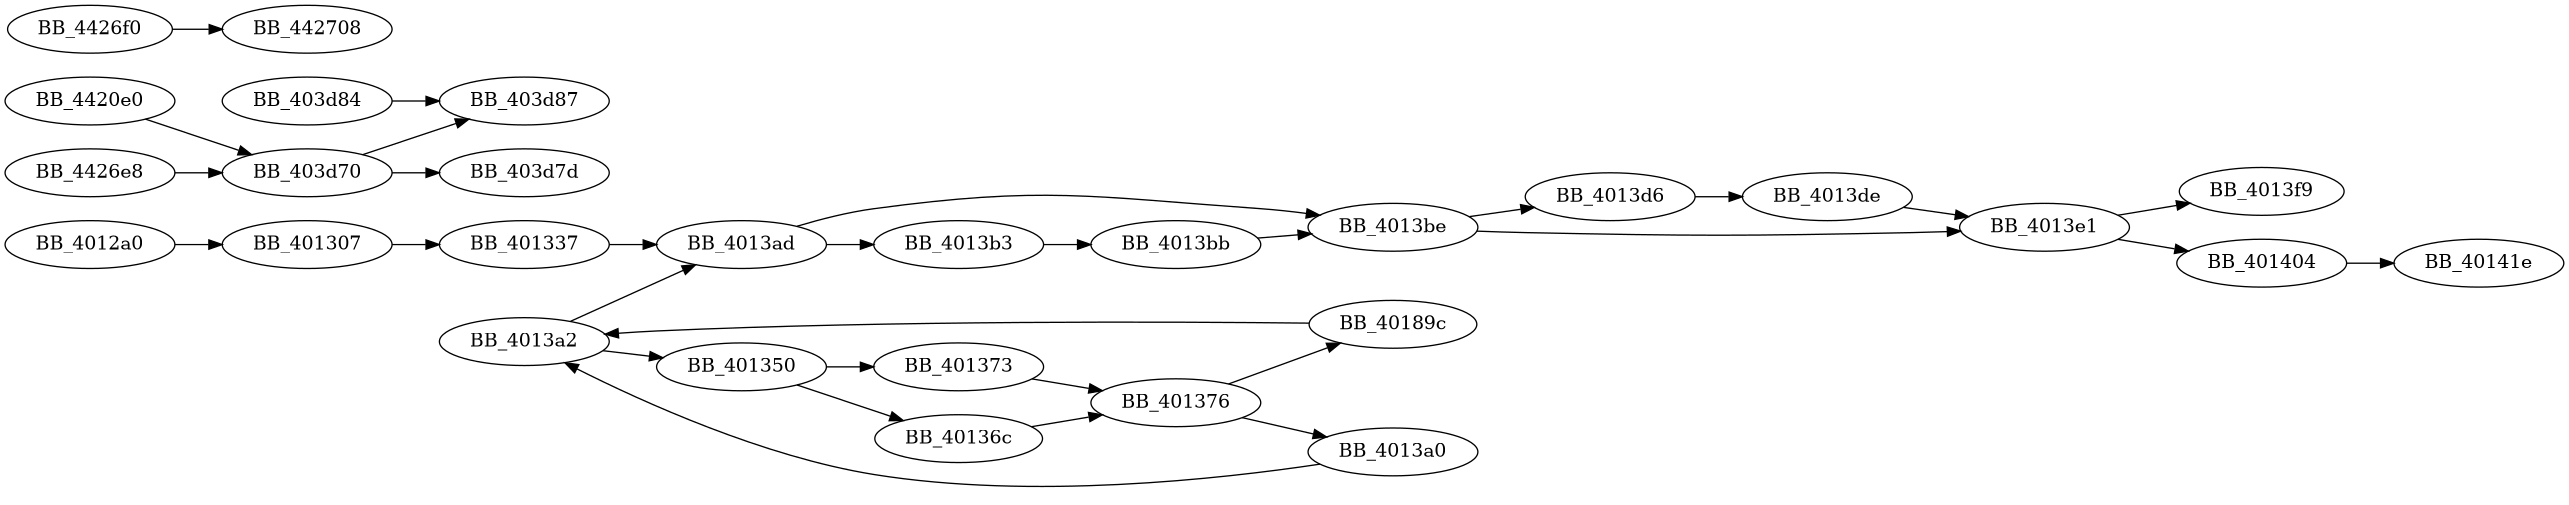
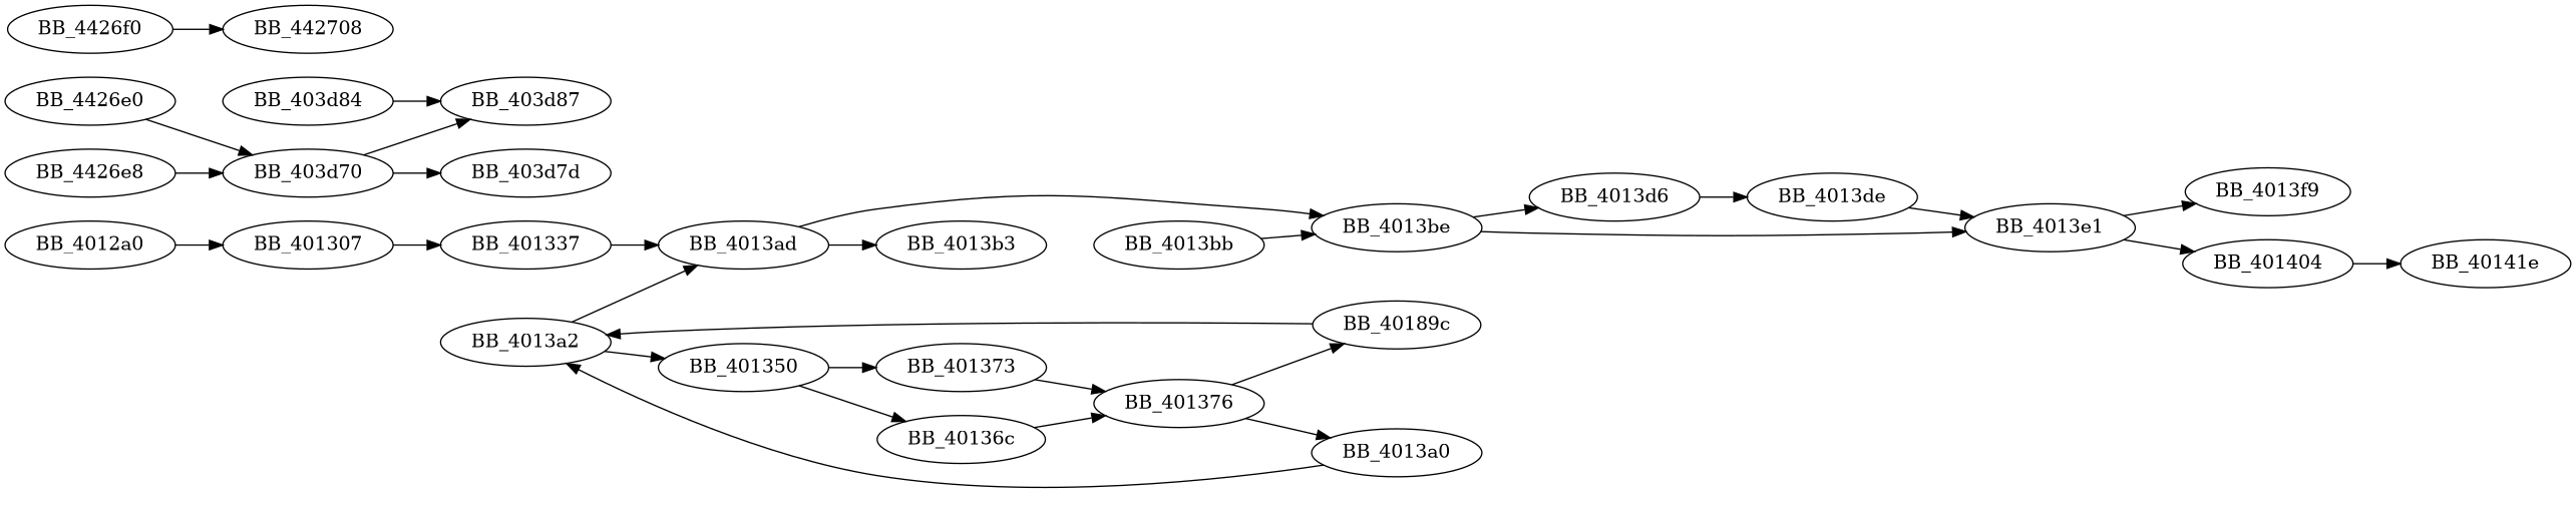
  digraph {
    rankdir=LR
    BB_4012a0
    BB_401307
    BB_401337
    BB_4013ad
    BB_4013b3
    BB_4013be
    BB_401350
    BB_40136c
    BB_401373
    BB_4013bb
    BB_4013d6
    BB_4013e1
    BB_401376
    n14 [label=BB_40189c]
    BB_4013a0
    BB_4013a2
    BB_4013de
    BB_4013f9
    BB_401404
    BB_40141e
    BB_403d70
    BB_403d7d
    BB_403d87
    BB_403d84
-   BB_4426e0 [label=BB_4420e0]
+   BB_4426e0
    BB_4426e8
    BB_4426f0
    BB_442708
    BB_4012a0 -> BB_401307
    BB_401307 -> BB_401337
    BB_401337 -> BB_4013ad
    BB_4013ad -> BB_4013b3
    BB_4013ad -> BB_4013be
-   BB_4013b3 -> BB_4013bb
    BB_4013be -> BB_4013d6
    BB_4013be -> BB_4013e1
    BB_401350 -> BB_40136c
    BB_401350 -> BB_401373
    BB_40136c -> BB_401376
    BB_401373 -> BB_401376
    BB_4013bb -> BB_4013be
    BB_4013d6 -> BB_4013de
    BB_4013e1 -> BB_4013f9
    BB_4013e1 -> BB_401404
    BB_401376 -> n14
    BB_401376 -> BB_4013a0
    n14 -> BB_4013a2
    BB_4013a0 -> BB_4013a2
    BB_4013a2 -> BB_4013ad
    BB_4013a2 -> BB_401350
    BB_4013de -> BB_4013e1
    BB_401404 -> BB_40141e
    BB_403d70 -> BB_403d7d
    BB_403d70 -> BB_403d87
    BB_403d84 -> BB_403d87
    BB_4426e0 -> BB_403d70
    BB_4426e8 -> BB_403d70
    BB_4426f0 -> BB_442708
  }
